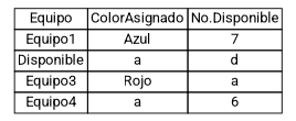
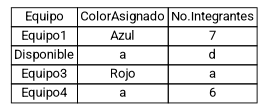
  digraph {
    fontname=Roboto
-   n1 [label=<         <TABLE BORDER="0" CELLBORDER="1" CELLSPACING="0">           <TR>             <TD>Equipo</TD><TD>ColorAsignado</TD><TD>No.Disponible</TD>           </TR>             <TR><TD>Equipo1</TD><TD>Azul</TD><TD>7</TD></TR><TR><TD>Disponible</TD><TD>a</TD><TD>d</TD></TR><TR><TD>Equipo3</TD><TD>Rojo</TD><TD>a</TD></TR><TR><TD>Equipo4</TD><TD>a</TD><TD>6</TD></TR>         </TABLE>> shape=plaintext fontname=Roboto]
+   n1 [label=<         <TABLE BORDER="0" CELLBORDER="1" CELLSPACING="0">           <TR>             <TD>Equipo</TD><TD>ColorAsignado</TD><TD>No.Integrantes</TD>           </TR>             <TR><TD>Equipo1</TD><TD>Azul</TD><TD>7</TD></TR><TR><TD>Disponible</TD><TD>a</TD><TD>d</TD></TR><TR><TD>Equipo3</TD><TD>Rojo</TD><TD>a</TD></TR><TR><TD>Equipo4</TD><TD>a</TD><TD>6</TD></TR>         </TABLE>> shape=plaintext fontname=Roboto]
  }
